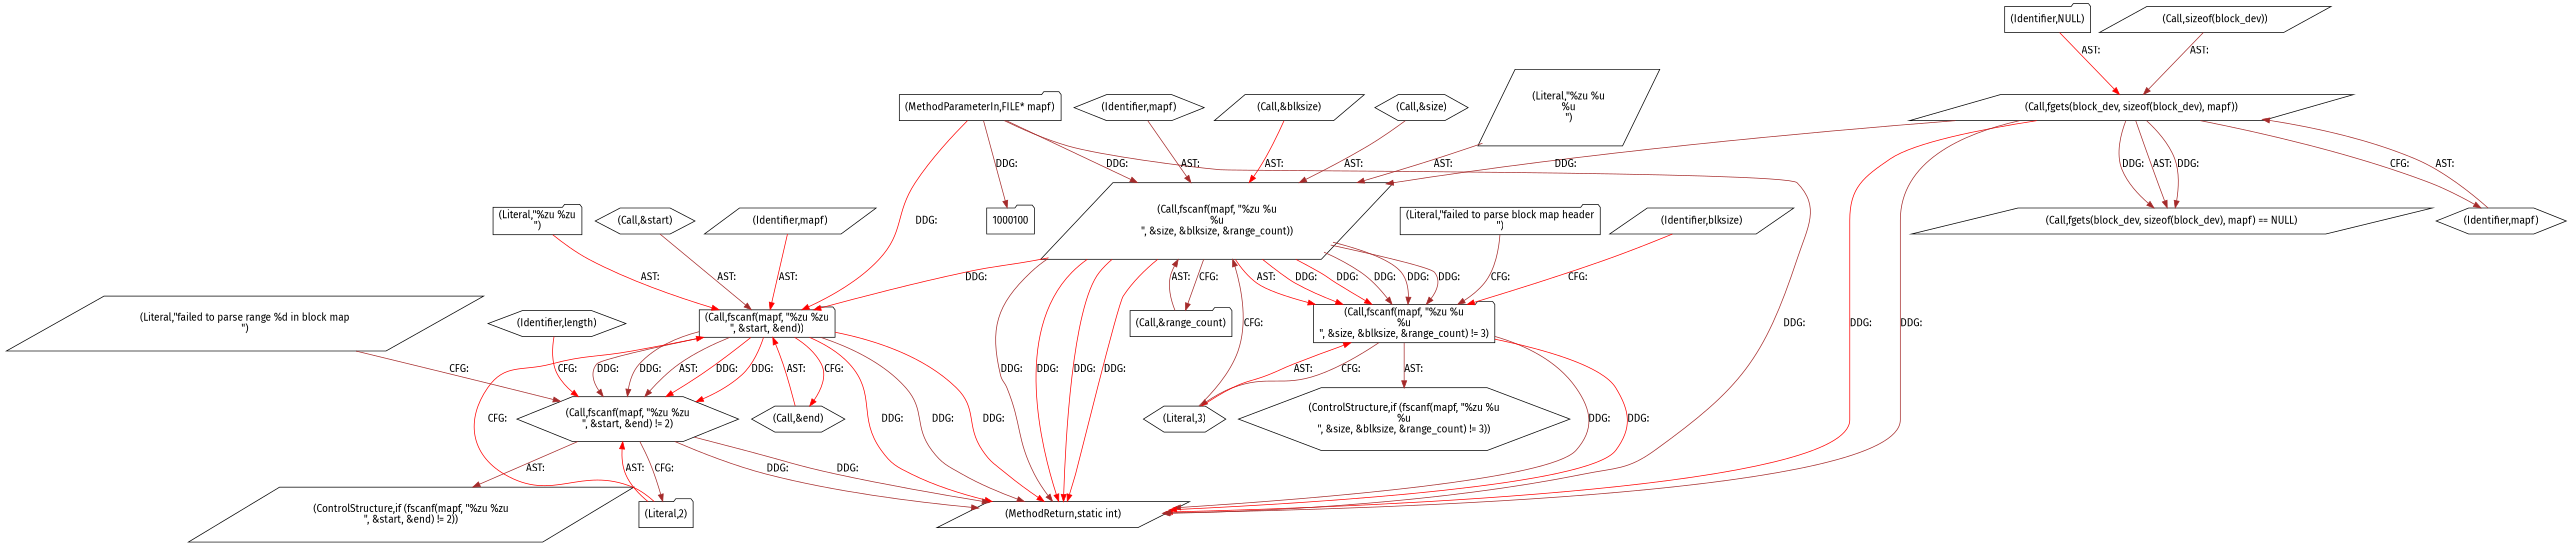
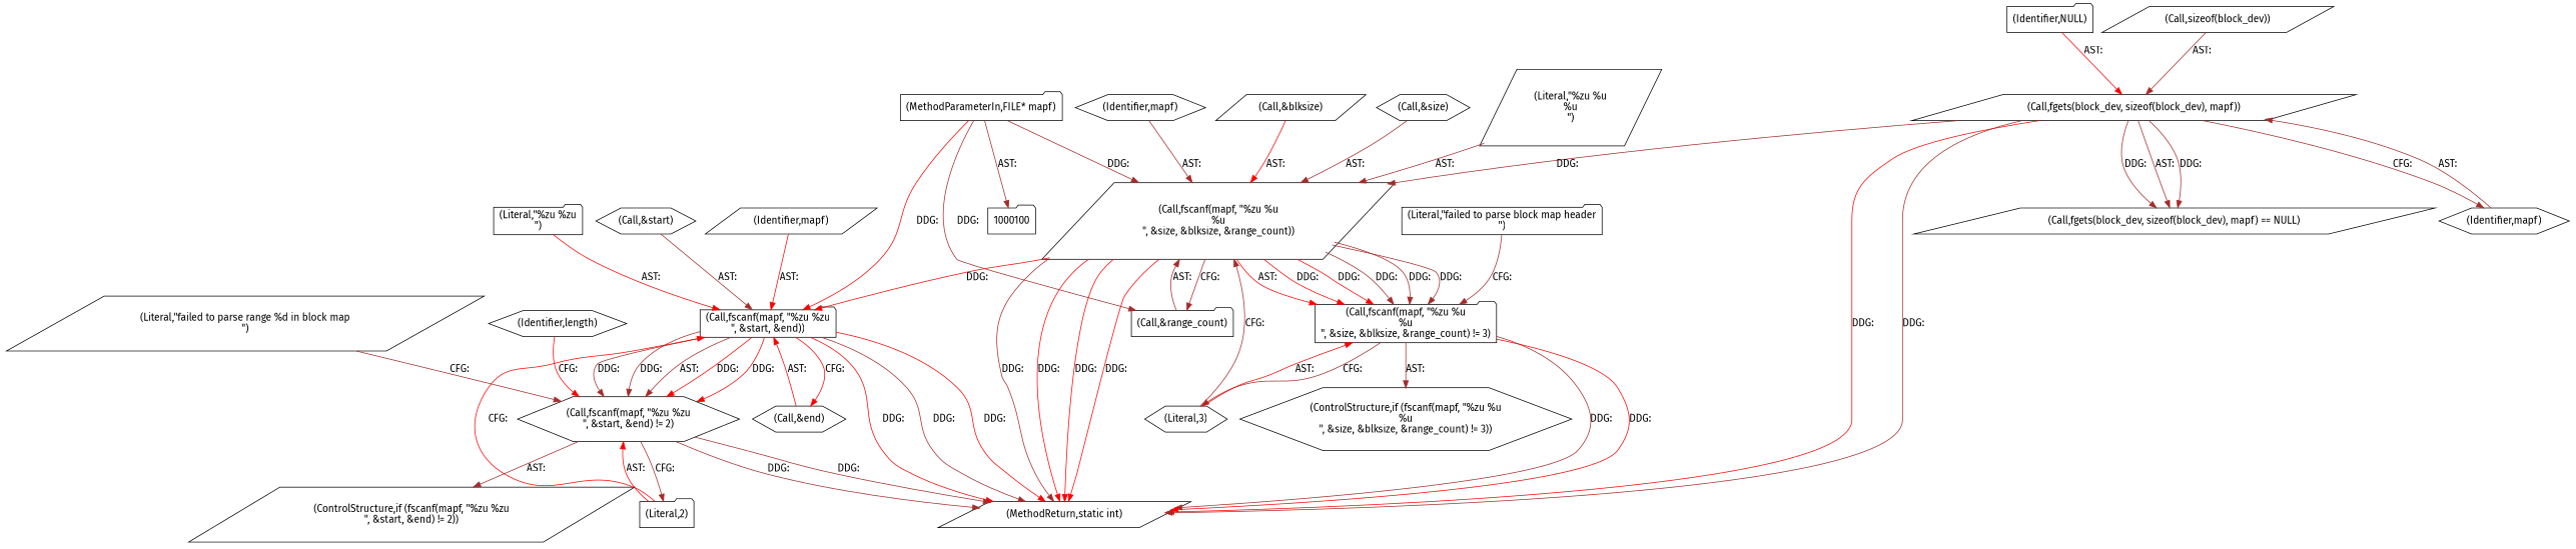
  digraph {
    fontname="Fira Sans"
    node [fontname="Fira Sans" shape=parallelogram]
    edge [color=brown fontname="Fira Sans"]
    n1 [label="(Call,fscanf(mapf, \"%zu %u\n%u\n\", &size, &blksize, &range_count))"]
    n2 [label="(Call,fscanf(mapf, \"%zu %u\n%u\n\", &size, &blksize, &range_count) != 3)" shape=folder]
    n3 [label="(Call,fscanf(mapf, \"%zu %zu\n\", &start, &end))" shape=folder]
    n4 [label="(MethodReturn,static int)"]
    n5 [label="(Call,&range_count)" shape=folder]
    n6 [label="(ControlStructure,if (fscanf(mapf, \"%zu %u\n%u\n\", &size, &blksize, &range_count) != 3))" shape=hexagon]
    n7 [label="(Literal,3)" shape=hexagon]
    n8 [label="(Call,fscanf(mapf, \"%zu %zu\n\", &start, &end) != 2)" shape=hexagon]
    n9 [label="(Call,&end)" shape=hexagon]
    n10 [label="(Call,fgets(block_dev, sizeof(block_dev), mapf))"]
    n11 [label="(Call,fgets(block_dev, sizeof(block_dev), mapf) == NULL)"]
    n12 [label="(Identifier,mapf)" shape=hexagon]
    n13 [label="(MethodParameterIn,FILE* mapf)" shape=folder]
    1000100 [shape=folder]
    n15 [label="(Literal,2)" shape=folder]
    n16 [label="(ControlStructure,if (fscanf(mapf, \"%zu %zu\n\", &start, &end) != 2))"]
    n17 [label="(Call,&start)" shape=hexagon]
    n18 [label="(Identifier,mapf)"]
    n19 [label="(Literal,\"%zu %zu\n\")" shape=folder]
    n20 [label="(Identifier,mapf)" shape=hexagon]
    n21 [label="(Literal,\"failed to parse range %d in block map\n\")"]
    n22 [label="(Call,&blksize)"]
    n23 [label="(Identifier,NULL)" shape=folder]
    n24 [label="(Call,&size)" shape=hexagon]
    n25 [label="(Literal,\"failed to parse block map header\n\")" shape=folder]
-   n26 [label="(Identifier,blksize)"]
    n27 [label="(Literal,\"%zu %u\n%u\n\")"]
    n28 [label="(Call,sizeof(block_dev))"]
    n29 [label="(Identifier,length)" shape=hexagon]
    n1 -> n2 [color=red label="AST: "]
    n1 -> n2 [color=red label="DDG: "]
    n1 -> n2 [color=red label="DDG: "]
    n1 -> n2 [label="DDG: "]
    n1 -> n2 [label="DDG: "]
    n1 -> n2 [label="DDG: "]
    n1 -> n3 [color=red label="DDG: "]
    n1 -> n4 [label="DDG: "]
    n1 -> n4 [color=red label="DDG: "]
    n1 -> n4 [color=red label="DDG: "]
    n1 -> n4 [color=red label="DDG: "]
    n1 -> n5 [label="CFG: "]
    n2 -> n4 [label="DDG: "]
    n2 -> n4 [color=red label="DDG: "]
    n2 -> n6 [label="AST: "]
    n2 -> n7 [label="CFG: "]
    n3 -> n4 [color=red label="DDG: "]
    n3 -> n4 [label="DDG: "]
    n3 -> n4 [color=red label="DDG: "]
    n3 -> n8 [label="AST: "]
    n3 -> n8 [color=red label="DDG: "]
    n3 -> n8 [color=red label="DDG: "]
    n3 -> n8 [label="DDG: "]
    n3 -> n8 [label="DDG: "]
    n3 -> n9 [color=red label="CFG: "]
    n5 -> n1 [label="AST: "]
    n7 -> n1 [label="CFG: "]
    n7 -> n2 [color=red label="AST: "]
    n8 -> n4 [label="DDG: "]
    n8 -> n4 [label="DDG: "]
    n8 -> n15 [label="CFG: "]
    n8 -> n16 [label="AST: "]
    n9 -> n3 [color=red label="AST: "]
    n10 -> n1 [label="DDG: "]
    n10 -> n4 [color=red label="DDG: "]
    n10 -> n4 [label="DDG: "]
    n10 -> n11 [label="AST: "]
    n10 -> n11 [label="DDG: "]
    n10 -> n11 [label="DDG: "]
    n10 -> n12 [label="CFG: "]
    n12 -> n10 [label="AST: "]
    n13 -> n1 [label="DDG: "]
    n13 -> n3 [color=red label="DDG: "]
-   n13 -> n4 [label="DDG: "]
-   n13 -> 1000100 [label="DDG: "]
+   n13 -> n5 [label="DDG: "]
+   n13 -> 1000100 [label="AST: "]
    n15 -> n3 [color=red label="CFG: "]
    n15 -> n8 [color=red label="AST: "]
    n17 -> n3 [label="AST: "]
    n18 -> n3 [color=red label="AST: "]
    n19 -> n3 [color=red label="AST: "]
    n20 -> n1 [label="AST: "]
    n21 -> n8 [label="CFG: "]
    n22 -> n1 [color=red label="AST: "]
    n23 -> n10 [color=red label="AST: "]
    n24 -> n1 [label="AST: "]
    n25 -> n2 [label="CFG: "]
-   n26 -> n2 [color=red label="CFG: "]
    n27 -> n1 [label="AST: "]
    n28 -> n10 [label="AST: "]
    n29 -> n8 [color=red label="CFG: "]
  }
